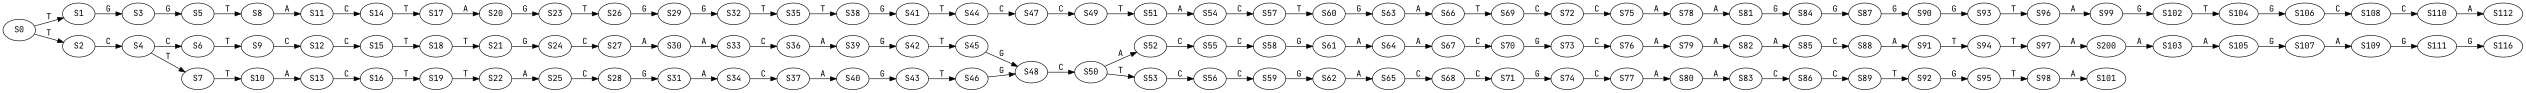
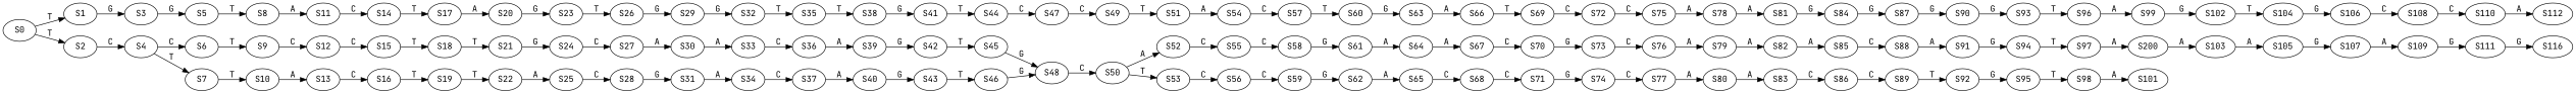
  strict digraph {
    fontname="JetBrains Mono"
    rankdir=LR
    node [fontname="JetBrains Mono"]
    edge [fontname="JetBrains Mono"]
    S0
    S1
    S2
    S3
    S4
    S5
    S6
    S7
    S8
    S9
    S10
    S11
    S12
    S13
    S14
    S15
    S16
    S17
    S18
    S19
    S20
    S21
    S22
    S23
    S24
    S25
    S26
    S27
    S28
    S29
    S30
    S31
    S32
    S33
    S34
    S35
    S36
    S37
    S38
    S39
    S40
    S41
    S42
    S43
    S44
    S45
    S46
    S47
    S48
    S49
    S50
    S51
    S52
    S53
    S54
    S55
    S56
    S57
    S58
    S59
    S60
    S61
    S62
    S63
    S64
    S65
    S66
    S67
    S68
    S69
    S70
    S71
    S72
    S73
    S74
    S75
    S76
    S77
    S78
    S79
    S80
    S81
    S82
    S83
    S84
    S85
    S86
    S87
    S88
    S89
    S90
    S91
    S92
    S93
    S94
    S95
    S96
    S97
    S98
    S99
    n101 [label=S200]
    S101
    S102
    S103
    S104
    S105
    S106
    S107
    S108
    S109
    S110
    S111
    S112
    n114 [label=S116]
    S0 -> S1 [label=T]
    S0 -> S2 [label=T]
    S1 -> S3 [label=G]
    S2 -> S4 [label=C]
    S3 -> S5 [label=G]
    S4 -> S6 [label=C]
    S4 -> S7 [label=T]
    S5 -> S8 [label=T]
    S6 -> S9 [label=T]
    S7 -> S10 [label=T]
    S8 -> S11 [label=A]
    S9 -> S12 [label=C]
    S10 -> S13 [label=A]
    S11 -> S14 [label=C]
    S12 -> S15 [label=C]
    S13 -> S16 [label=C]
    S14 -> S17 [label=T]
    S15 -> S18 [label=T]
    S16 -> S19 [label=T]
    S17 -> S20 [label=A]
    S18 -> S21 [label=T]
    S19 -> S22 [label=T]
    S20 -> S23 [label=G]
    S21 -> S24 [label=G]
    S22 -> S25 [label=A]
    S23 -> S26 [label=T]
    S24 -> S27 [label=C]
    S25 -> S28 [label=C]
    S26 -> S29 [label=G]
    S27 -> S30 [label=A]
    S28 -> S31 [label=G]
    S29 -> S32 [label=G]
    S30 -> S33 [label=A]
    S31 -> S34 [label=A]
    S32 -> S35 [label=T]
    S33 -> S36 [label=C]
    S34 -> S37 [label=C]
    S35 -> S38 [label=T]
    S36 -> S39 [label=A]
    S37 -> S40 [label=A]
    S38 -> S41 [label=G]
    S39 -> S42 [label=G]
    S40 -> S43 [label=G]
    S41 -> S44 [label=T]
    S42 -> S45 [label=T]
    S43 -> S46 [label=T]
    S44 -> S47 [label=C]
    S45 -> S48 [label=G]
    S46 -> S48 [label=G]
    S47 -> S49 [label=C]
    S48 -> S50 [label=C]
    S49 -> S51 [label=T]
    S50 -> S52 [label=A]
    S50 -> S53 [label=T]
    S51 -> S54 [label=A]
    S52 -> S55 [label=C]
    S53 -> S56 [label=C]
    S54 -> S57 [label=C]
    S55 -> S58 [label=C]
    S56 -> S59 [label=C]
    S57 -> S60 [label=T]
    S58 -> S61 [label=G]
    S59 -> S62 [label=G]
    S60 -> S63 [label=G]
    S61 -> S64 [label=A]
    S62 -> S65 [label=A]
    S63 -> S66 [label=A]
    S64 -> S67 [label=A]
    S65 -> S68 [label=C]
    S66 -> S69 [label=T]
    S67 -> S70 [label=C]
    S68 -> S71 [label=C]
    S69 -> S72 [label=C]
    S70 -> S73 [label=G]
    S71 -> S74 [label=G]
    S72 -> S75 [label=C]
    S73 -> S76 [label=C]
    S74 -> S77 [label=C]
    S75 -> S78 [label=A]
    S76 -> S79 [label=A]
    S77 -> S80 [label=A]
    S78 -> S81 [label=A]
    S79 -> S82 [label=A]
    S80 -> S83 [label=A]
    S81 -> S84 [label=G]
    S82 -> S85 [label=A]
    S83 -> S86 [label=C]
    S84 -> S87 [label=G]
    S85 -> S88 [label=C]
    S86 -> S89 [label=C]
    S87 -> S90 [label=G]
    S88 -> S91 [label=A]
    S89 -> S92 [label=T]
    S90 -> S93 [label=G]
-   S91 -> S94 [label=T]
+   S91 -> S94 [label=G]
    S92 -> S95 [label=G]
    S93 -> S96 [label=T]
    S94 -> S97 [label=T]
    S95 -> S98 [label=T]
    S96 -> S99 [label=A]
    S97 -> n101 [label=A]
    S98 -> S101 [label=A]
    S99 -> S102 [label=G]
    n101 -> S103 [label=A]
    S102 -> S104 [label=T]
    S103 -> S105 [label=A]
    S104 -> S106 [label=G]
    S105 -> S107 [label=G]
    S106 -> S108 [label=C]
    S107 -> S109 [label=A]
    S108 -> S110 [label=C]
    S109 -> S111 [label=G]
    S110 -> S112 [label=A]
    S111 -> n114 [label=G]
  }
